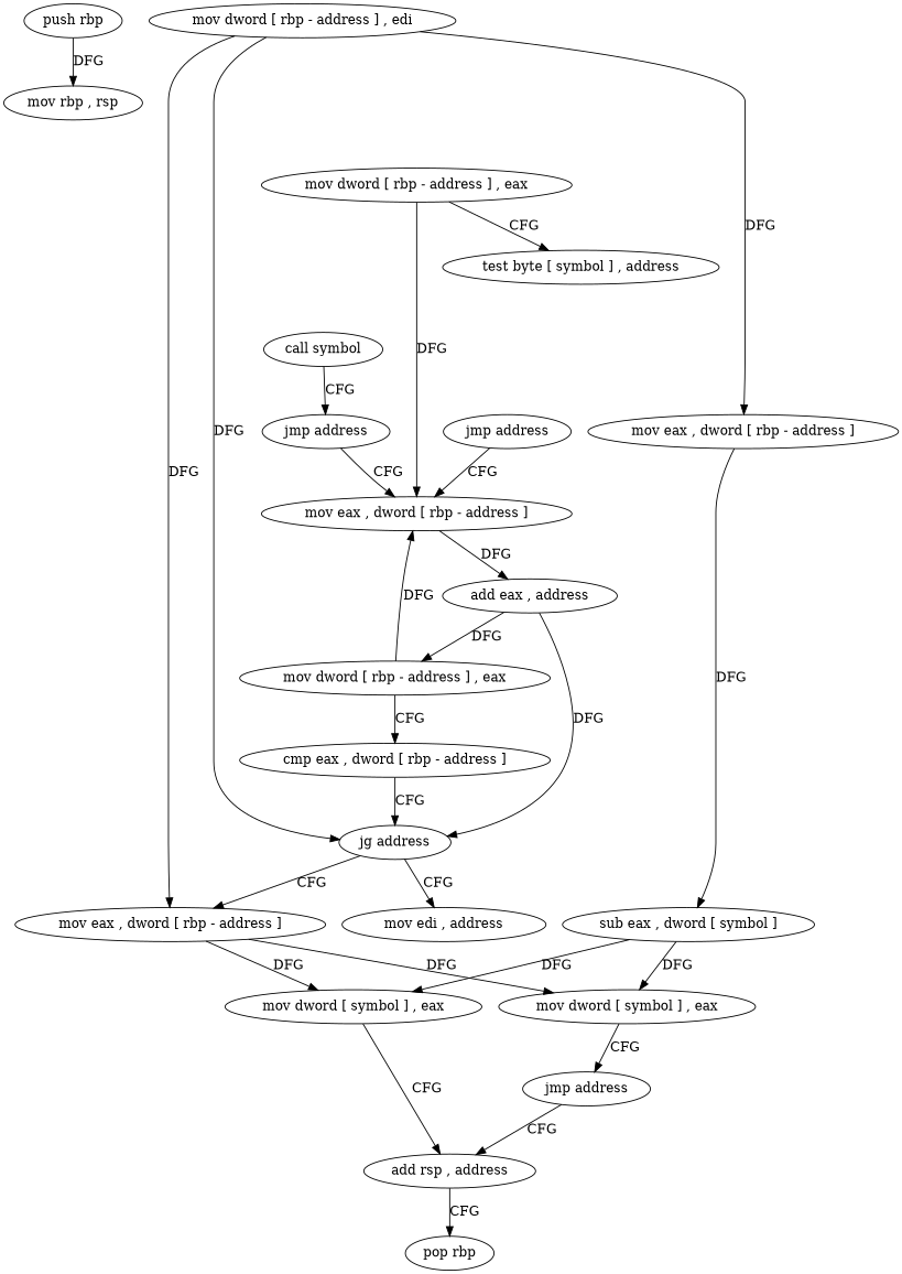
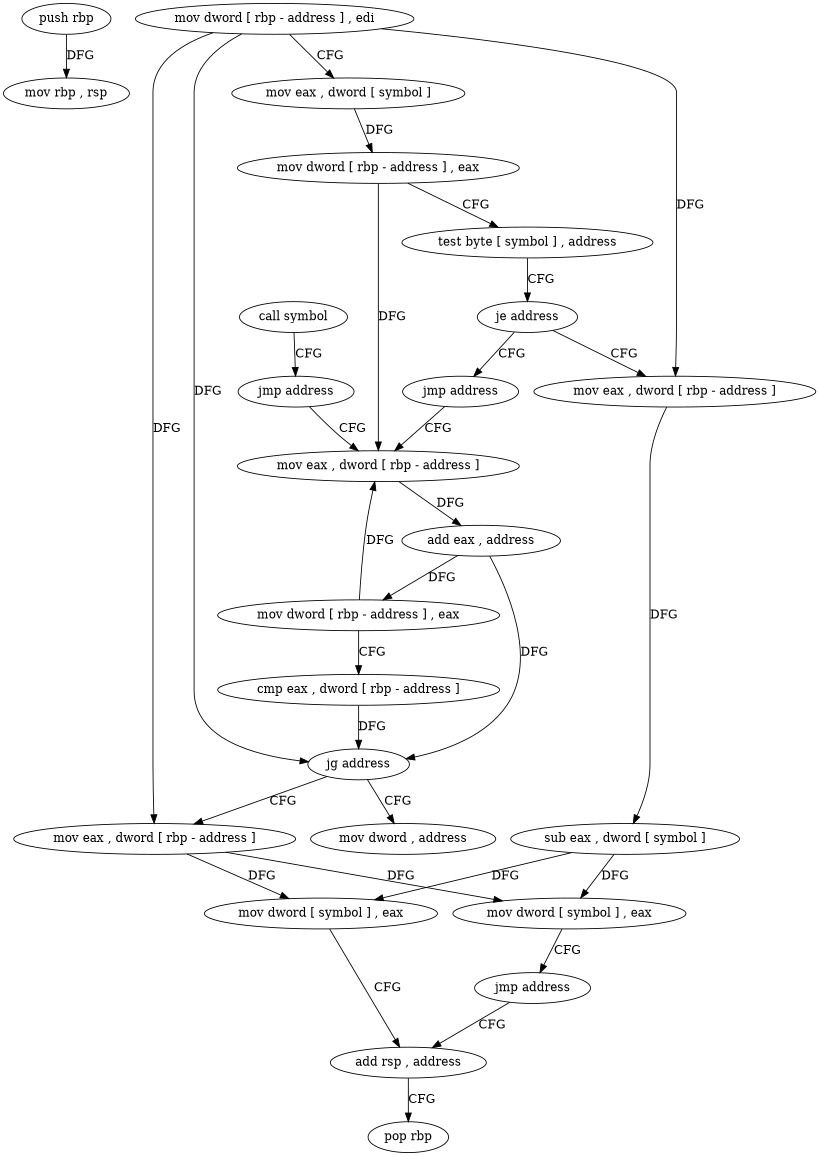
  digraph {
    n1 [label="push rbp"]
    n2 [label="mov rbp , rsp"]
    n3 [label="mov dword [ rbp - address ] , edi"]
+   n4 [label="mov eax , dword [ symbol ]"]
    n5 [label="mov eax , dword [ rbp - address ]"]
    n6 [label="jg address"]
    n7 [label="mov eax , dword [ rbp - address ]"]
    n8 [label="mov dword [ rbp - address ] , eax"]
    n9 [label="sub eax , dword [ symbol ]"]
-   n10 [label="mov edi , address"]
+   n10 [label="mov dword , address"]
    n11 [label="mov dword [ symbol ] , eax"]
    n12 [label="mov dword [ symbol ] , eax"]
    n13 [label="test byte [ symbol ] , address"]
    n14 [label="mov eax , dword [ rbp - address ]"]
+   n15 [label="je address"]
    n16 [label="add eax , address"]
    n17 [label="jmp address"]
    n18 [label="mov dword [ rbp - address ] , eax"]
    n19 [label="jmp address"]
    n20 [label="add rsp , address"]
    n21 [label="pop rbp"]
    n22 [label="cmp eax , dword [ rbp - address ]"]
    n23 [label="call symbol"]
    n24 [label="jmp address"]
    n1 -> n2 [label=DFG]
+   n3 -> n4 [label=CFG]
    n3 -> n5 [label=DFG]
    n3 -> n6 [label=DFG]
    n3 -> n7 [label=DFG]
+   n4 -> n8 [label=DFG]
    n5 -> n9 [label=DFG]
    n6 -> n7 [label=CFG]
    n6 -> n10 [label=CFG]
    n7 -> n11 [label=DFG]
    n7 -> n12 [label=DFG]
    n8 -> n13 [label=CFG]
    n8 -> n14 [label=DFG]
    n9 -> n11 [label=DFG]
    n9 -> n12 [label=DFG]
    n11 -> n19 [label=CFG]
    n12 -> n20 [label=CFG]
+   n13 -> n15 [label=CFG]
    n14 -> n16 [label=DFG]
+   n15 -> n5 [label=CFG]
+   n15 -> n17 [label=CFG]
    n16 -> n6 [label=DFG]
    n16 -> n18 [label=DFG]
    n17 -> n14 [label=CFG]
    n18 -> n14 [label=DFG]
    n18 -> n22 [label=CFG]
    n19 -> n20 [label=CFG]
    n20 -> n21 [label=CFG]
-   n22 -> n6 [label=CFG]
+   n22 -> n6 [label=DFG]
    n23 -> n24 [label=CFG]
    n24 -> n14 [label=CFG]
  }
